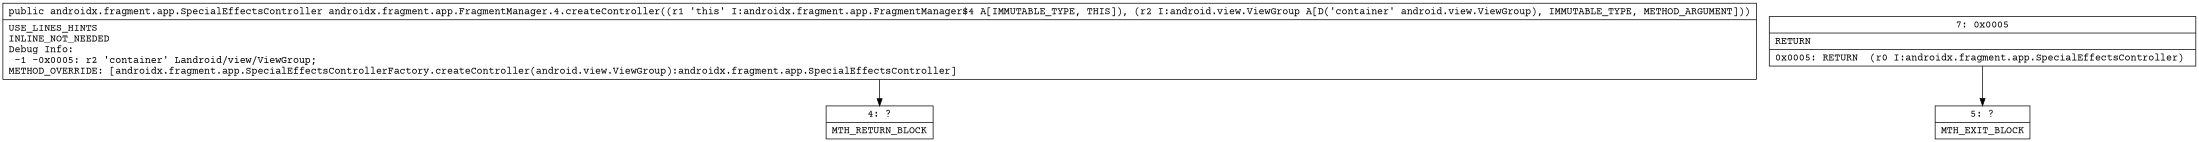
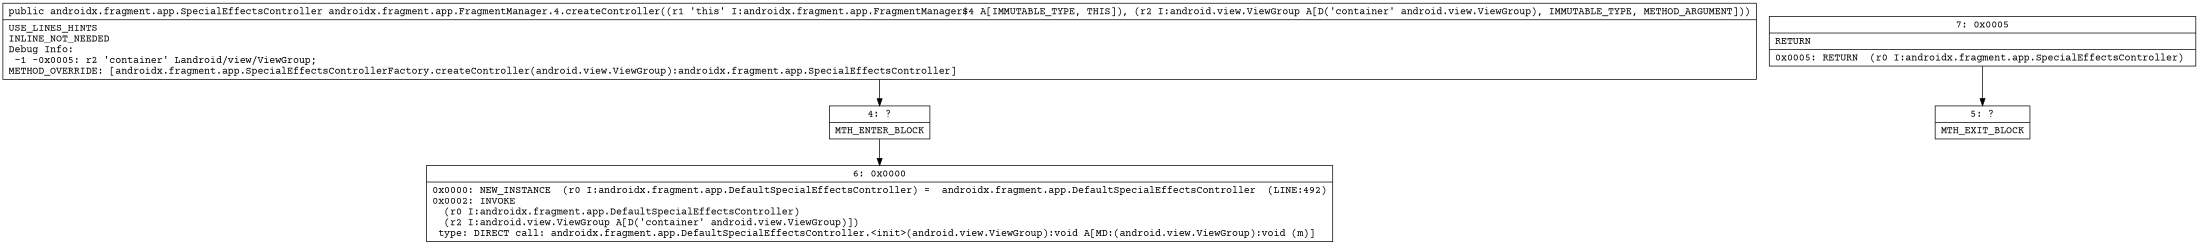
  digraph {
    fontname="Courier Prime"
    node [fontname="Courier Prime" shape=record]
    edge [fontname="Courier Prime"]
-   n1 [label="{4\:\ ?|MTH_RETURN_BLOCK\l}"]
+   n1 [label="{4\:\ ?|MTH_ENTER_BLOCK\l}"]
+   n2 [label="{6\:\ 0x0000|0x0000: NEW_INSTANCE  (r0 I:androidx.fragment.app.DefaultSpecialEffectsController) =  androidx.fragment.app.DefaultSpecialEffectsController  (LINE:492)\l0x0002: INVOKE  \l  (r0 I:androidx.fragment.app.DefaultSpecialEffectsController)\l  (r2 I:android.view.ViewGroup A[D('container' android.view.ViewGroup)])\l type: DIRECT call: androidx.fragment.app.DefaultSpecialEffectsController.\<init\>(android.view.ViewGroup):void A[MD:(android.view.ViewGroup):void (m)]\l}"]
    n3 [label="{7\:\ 0x0005|RETURN\l|0x0005: RETURN  (r0 I:androidx.fragment.app.SpecialEffectsController) \l}"]
    n4 [label="{5\:\ ?|MTH_EXIT_BLOCK\l}"]
    n5 [label="{public androidx.fragment.app.SpecialEffectsController androidx.fragment.app.FragmentManager.4.createController((r1 'this' I:androidx.fragment.app.FragmentManager$4 A[IMMUTABLE_TYPE, THIS]), (r2 I:android.view.ViewGroup A[D('container' android.view.ViewGroup), IMMUTABLE_TYPE, METHOD_ARGUMENT]))  | USE_LINES_HINTS\lINLINE_NOT_NEEDED\lDebug Info:\l  \-1 \-0x0005: r2 'container' Landroid\/view\/ViewGroup;\lMETHOD_OVERRIDE: [androidx.fragment.app.SpecialEffectsControllerFactory.createController(android.view.ViewGroup):androidx.fragment.app.SpecialEffectsController]\l}"]
+   n1 -> n2
    n3 -> n4
    n5 -> n1
  }
